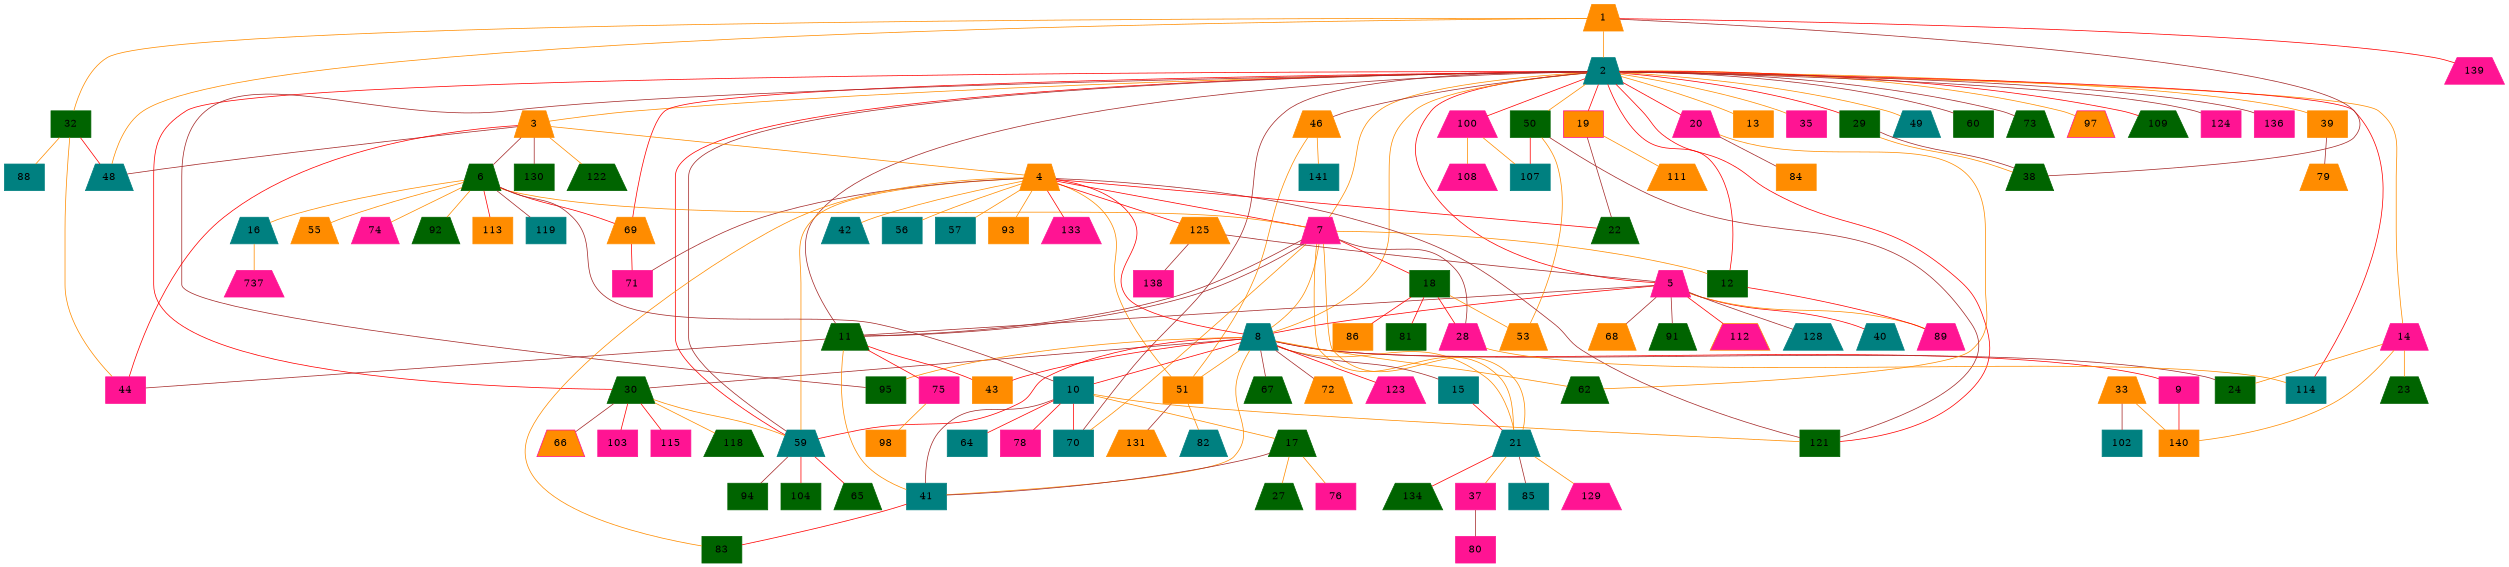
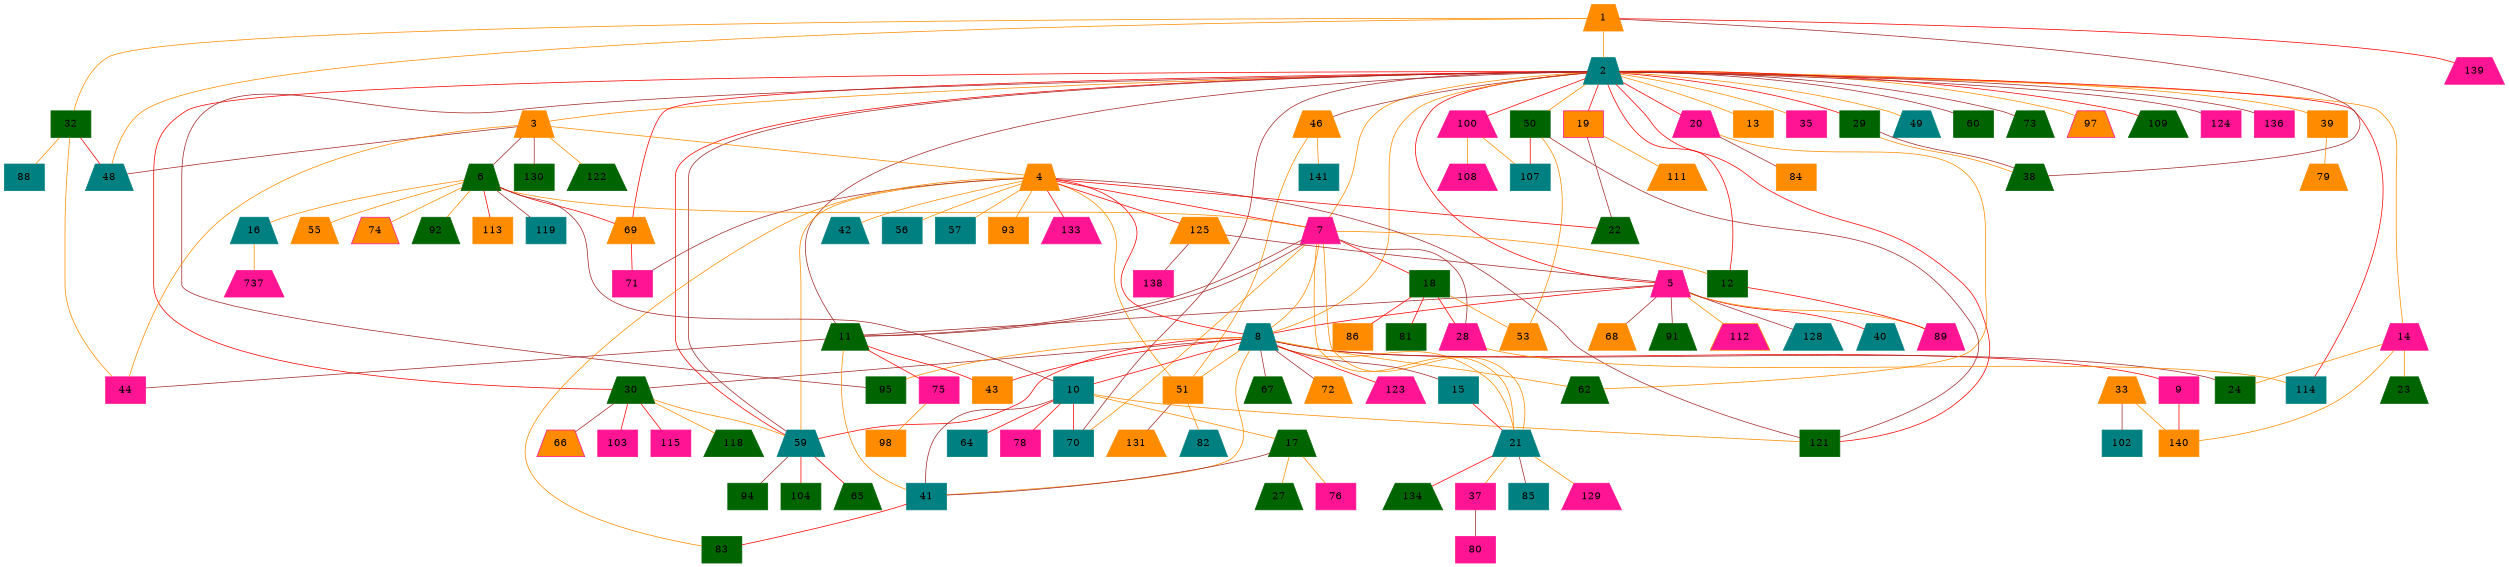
  graph {
    node [color=darkgreen shape=trapezium style=filled]
    edge [color=darkorange]
    2 [color=teal super="+45"]
    3 [color=darkorange super="+52"]
    5 [color=deeppink super="+25"]
    7 [color=deeppink super="+58"]
    8 [color=teal super="+77"]
    11 [super="+34"]
    12 [shape=box super="+87"]
    13 [color=darkorange shape=box]
    14 [color=deeppink]
    19 [color=deeppink fillcolor=darkorange shape=box]
    20 [color=deeppink]
    29 [shape=box]
    30 [super="+36"]
    35 [color=deeppink shape=box super="+110"]
    39 [color=darkorange shape=box]
    46 [color=darkorange super="+99"]
    49 [color=teal]
    50 [shape=box]
    59 [color=teal super="+61"]
    60 [shape=box]
    69 [color=darkorange]
    70 [color=teal shape=box super="+132"]
    73 [super="+126"]
    95 [shape=box]
    97 [color=deeppink fillcolor=darkorange]
    100 [color=deeppink]
    109
    114 [color=teal shape=box]
    121 [shape=box]
    124 [color=deeppink shape=box]
    136 [color=deeppink shape=box]
    1 [color=darkorange]
    32 [shape=box super="+116"]
    38 [super="+63"]
    48 [color=teal super="+120"]
    139 [color=deeppink]
    44 [color=deeppink shape=box]
    88 [color=teal shape=box]
    4 [color=darkorange super="+31"]
    6 [super="+106"]
    122
    130 [shape=box]
    40 [color=teal]
    68 [color=darkorange]
    89 [color=deeppink]
    91
    112 [color=darkorange fillcolor=deeppink]
    128 [color=teal]
    18 [shape=box super="+47"]
    21 [color=teal super="+26"]
    28 [color=deeppink super="+54"]
    51 [color=darkorange shape=box super="+135"]
    10 [color=teal shape=box]
    9 [color=deeppink shape=box]
    15 [color=teal shape=box]
    24 [shape=box]
    41 [color=teal shape=box super="+90"]
    43 [color=darkorange shape=box]
    62
    67
    72 [color=darkorange]
    123 [color=deeppink]
    75 [color=deeppink shape=box]
    140 [color=darkorange shape=box]
    23
    22
    111 [color=darkorange]
    84 [color=darkorange shape=box]
    66 [color=deeppink fillcolor=darkorange]
    103 [color=deeppink shape=box]
    115 [color=deeppink shape=box]
    118
    79 [color=darkorange]
    141 [color=teal shape=box]
    53 [color=darkorange]
    107 [color=teal shape=box super="+117"]
    65
    94 [shape=box]
    104 [shape=box]
    71 [color=deeppink shape=box]
    108 [color=deeppink]
    42 [color=teal]
    56 [color=teal shape=box]
    57 [color=teal shape=box]
    83 [shape=box]
    93 [color=darkorange shape=box]
    125 [color=darkorange]
    133 [color=deeppink]
    16 [color=teal]
    55 [color=darkorange super="+105"]
-   74 [color=deeppink]
+   74 [color=deeppink fillcolor=darkorange]
    92
    113 [color=darkorange shape=box]
    119 [color=teal shape=box]
    82 [color=teal]
    131 [color=darkorange]
    138 [color=deeppink shape=box]
    17 [super="+101"]
    64 [color=teal shape=box]
    78 [color=deeppink shape=box]
    n101 [color=deeppink label=737]
    81 [shape=box]
    86 [color=darkorange shape=box]
    37 [color=deeppink shape=box]
    85 [color=teal shape=box]
    129 [color=deeppink]
    134
    27
    76 [color=deeppink shape=box]
    98 [color=darkorange shape=box]
    33 [color=darkorange super="+96"]
    102 [color=teal shape=box]
    80 [color=deeppink shape=box]
    2 -- 3
    2 -- 5 [color=red]
    2 -- 7
    2 -- 8
    2 -- 11 [color=brown]
    2 -- 12 [color=red]
    2 -- 13
    2 -- 14
    2 -- 19 [color=red]
    2 -- 20 [color=red]
    2 -- 29 [color=red]
    2 -- 30 [color=red]
    2 -- 35
    2 -- 39
    2 -- 46 [color=brown weight=2]
    2 -- 49
    2 -- 50
    2 -- 59 [color=red]
    2 -- 59 [color=brown]
    2 -- 60 [color=brown]
    2 -- 69 [color=red]
    2 -- 70 [color=brown]
    2 -- 73 [color=brown]
    2 -- 95 [color=brown]
    2 -- 97
    2 -- 100 [color=red]
    2 -- 109 [color=red]
    2 -- 114 [color=red]
    2 -- 121 [color=red]
    2 -- 124 [color=brown]
    2 -- 136 [color=brown]
    3 -- 48 [color=brown]
-   3 -- 44 [color=red]
+   3 -- 44
    3 -- 4
    3 -- 6 [color=brown]
    3 -- 122
    3 -- 130 [color=brown]
    5 -- 8 [color=red]
    5 -- 11 [color=brown]
    5 -- 40 [color=red]
    5 -- 68 [color=brown]
    5 -- 89
    5 -- 91 [color=brown]
-   5 -- 112 [color=red]
+   5 -- 112
    5 -- 128 [color=brown]
    7 -- 8
    7 -- 11 [color=brown]
    7 -- 11 [color=brown]
    7 -- 12
    7 -- 70
    7 -- 18 [color=red]
    7 -- 21
    7 -- 21
    7 -- 28 [color=brown]
    8 -- 30 [color=brown]
    8 -- 59 [color=red]
    8 -- 95
    8 -- 21
    8 -- 51
    8 -- 10 [color=red]
    8 -- 9 [color=red]
    8 -- 15 [color=brown]
    8 -- 24 [color=brown]
    8 -- 41
    8 -- 43 [color=red]
    8 -- 62
    8 -- 67 [color=brown]
    8 -- 72 [color=brown]
    8 -- 123 [color=red]
    11 -- 44 [color=brown]
    11 -- 41
    11 -- 43 [color=red]
    11 -- 75 [color=red]
    12 -- 89 [color=red]
    14 -- 24
    14 -- 140
    14 -- 23
    19 -- 22 [color=brown]
    19 -- 111
    20 -- 62
    20 -- 84 [color=brown]
    29 -- 38
    29 -- 38 [color=brown]
    30 -- 59
    30 -- 66 [color=brown]
    30 -- 103 [color=red]
    30 -- 115 [color=red]
    30 -- 118
-   39 -- 79 [color=brown]
+   39 -- 79
    46 -- 51
    46 -- 141
    50 -- 121 [color=brown]
    50 -- 53
    50 -- 107 [color=red]
    59 -- 65 [color=red]
    59 -- 94 [color=brown]
    59 -- 104 [color=red]
    69 -- 71 [color=red]
    100 -- 107
    100 -- 108
    1 -- 2
    1 -- 32
    1 -- 38 [color=brown]
    1 -- 48
    1 -- 139 [color=red]
    32 -- 48 [color=red]
    32 -- 44
    32 -- 88
    4 -- 7 [color=red]
    4 -- 8 [color=red weight=2]
    4 -- 59
    4 -- 121 [color=brown]
    4 -- 51
    4 -- 22 [color=red]
    4 -- 71 [color=brown]
    4 -- 42
    4 -- 56
    4 -- 57
    4 -- 83
    4 -- 93
    4 -- 125 [color=red]
    4 -- 133 [color=red]
    6 -- 7
    6 -- 69 [color=red]
    6 -- 10 [color=brown]
    6 -- 16
    6 -- 55
    6 -- 74
    6 -- 92
    6 -- 113 [color=red]
    6 -- 119 [color=brown]
    18 -- 28 [color=red]
    18 -- 53
    18 -- 81 [color=red]
    18 -- 86 [color=red]
    21 -- 37
    21 -- 85 [color=brown]
    21 -- 129
    21 -- 134 [color=red]
    28 -- 114
    51 -- 82
    51 -- 131 [color=brown]
    10 -- 70 [color=red]
    10 -- 121
    10 -- 41 [color=brown]
    10 -- 17
    10 -- 64 [color=red]
    10 -- 78 [color=red]
    9 -- 140 [color=red]
    15 -- 21 [color=red]
    41 -- 83 [color=red]
    75 -- 98
    125 -- 5 [color=brown]
    125 -- 138 [color=brown]
    16 -- n101
    17 -- 41 [color=brown]
    17 -- 27
    17 -- 76
    37 -- 80 [color=brown]
    33 -- 140
    33 -- 102 [color=brown]
  }
